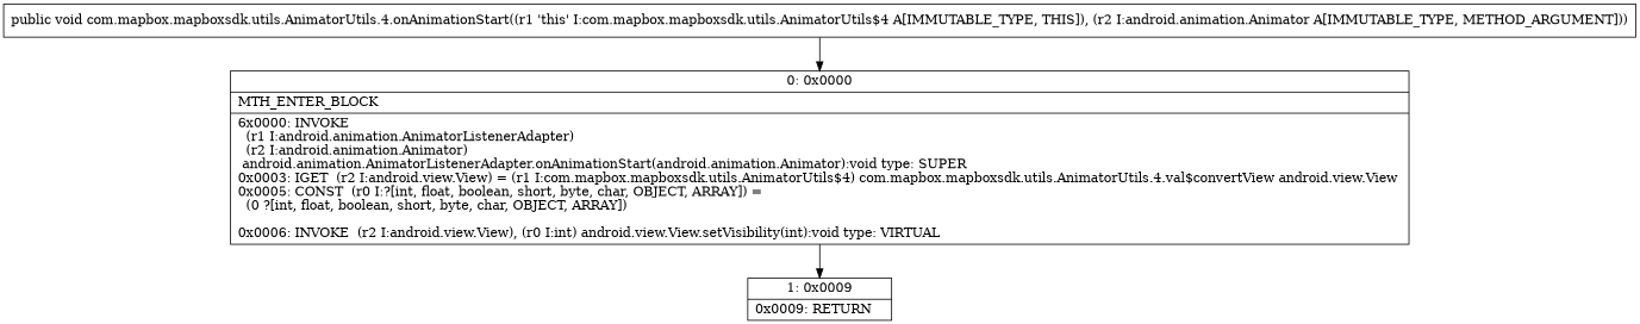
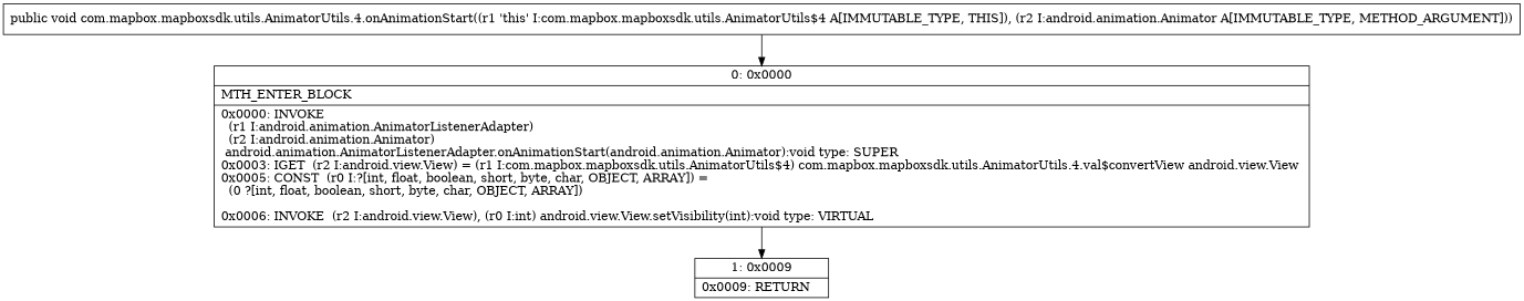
  digraph {
    node [shape=record]
-   n1 [label="{0\:\ 0x0000|MTH_ENTER_BLOCK\l|6x0000: INVOKE  \l  (r1 I:android.animation.AnimatorListenerAdapter)\l  (r2 I:android.animation.Animator)\l android.animation.AnimatorListenerAdapter.onAnimationStart(android.animation.Animator):void type: SUPER \l0x0003: IGET  (r2 I:android.view.View) = (r1 I:com.mapbox.mapboxsdk.utils.AnimatorUtils$4) com.mapbox.mapboxsdk.utils.AnimatorUtils.4.val$convertView android.view.View \l0x0005: CONST  (r0 I:?[int, float, boolean, short, byte, char, OBJECT, ARRAY]) = \l  (0 ?[int, float, boolean, short, byte, char, OBJECT, ARRAY])\l \l0x0006: INVOKE  (r2 I:android.view.View), (r0 I:int) android.view.View.setVisibility(int):void type: VIRTUAL \l}"]
+   n1 [label="{0\:\ 0x0000|MTH_ENTER_BLOCK\l|0x0000: INVOKE  \l  (r1 I:android.animation.AnimatorListenerAdapter)\l  (r2 I:android.animation.Animator)\l android.animation.AnimatorListenerAdapter.onAnimationStart(android.animation.Animator):void type: SUPER \l0x0003: IGET  (r2 I:android.view.View) = (r1 I:com.mapbox.mapboxsdk.utils.AnimatorUtils$4) com.mapbox.mapboxsdk.utils.AnimatorUtils.4.val$convertView android.view.View \l0x0005: CONST  (r0 I:?[int, float, boolean, short, byte, char, OBJECT, ARRAY]) = \l  (0 ?[int, float, boolean, short, byte, char, OBJECT, ARRAY])\l \l0x0006: INVOKE  (r2 I:android.view.View), (r0 I:int) android.view.View.setVisibility(int):void type: VIRTUAL \l}"]
    n2 [label="{1\:\ 0x0009|0x0009: RETURN   \l}"]
    n3 [label="{public void com.mapbox.mapboxsdk.utils.AnimatorUtils.4.onAnimationStart((r1 'this' I:com.mapbox.mapboxsdk.utils.AnimatorUtils$4 A[IMMUTABLE_TYPE, THIS]), (r2 I:android.animation.Animator A[IMMUTABLE_TYPE, METHOD_ARGUMENT])) }"]
    n1 -> n2
    n3 -> n1
  }
